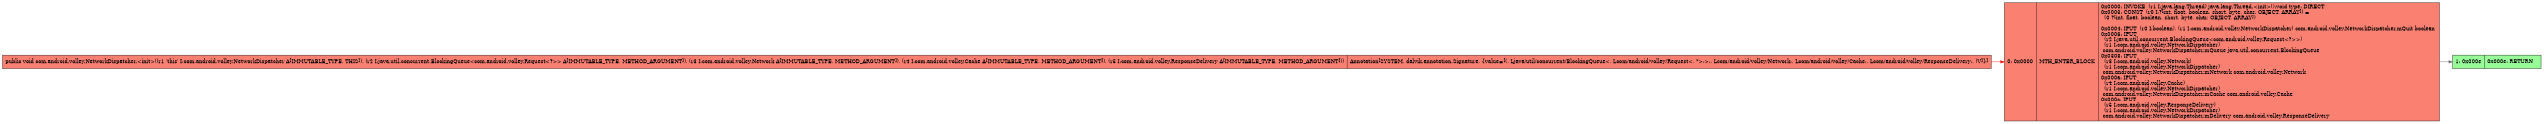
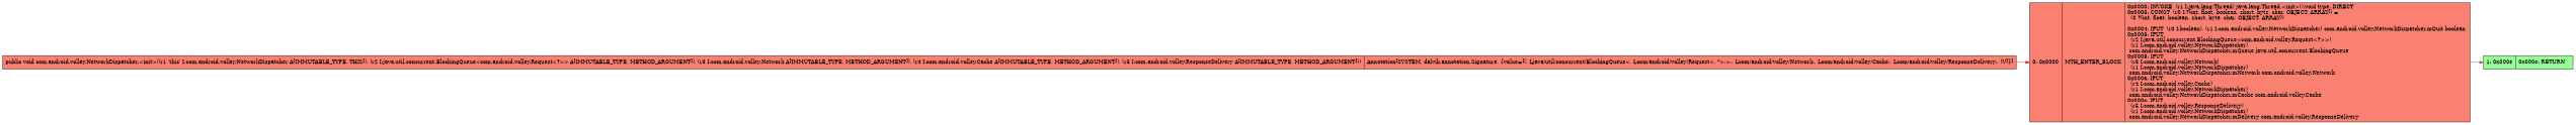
  digraph {
    rankdir=LR
    node [shape=record style=filled fillcolor=salmon]
-   n1 [label="{0\:\ 0x0000|MTH_ENTER_BLOCK\l|0x0000: INVOKE  (r1 I:java.lang.Thread) java.lang.Thread.\<init\>():void type: DIRECT \l0x0003: CONST  (r0 I:?[int, float, boolean, short, byte, char, OBJECT, ARRAY]) = \l  (0 ?[int, float, boolean, short, byte, char, OBJECT, ARRAY])\l \l0x0004: IPUT  (r0 I:boolean), (r1 I:com.android.volley.NetworkDispatcher) com.android.volley.NetworkDispatcher.mQuit boolean \l0x0006: IPUT  \l  (r2 I:java.util.concurrent.BlockingQueue\<com.android.volley.Request\<?\>\>)\l  (r1 I:com.android.volley.NetworkDispatcher)\l com.android.volley.NetworkDispatcher.mQueue java.util.concurrent.BlockingQueue \l0x0308: IPUT  \l  (r3 I:com.android.volley.Network)\l  (r1 I:com.android.volley.NetworkDispatcher)\l com.android.volley.NetworkDispatcher.mNetwork com.android.volley.Network \l0x000a: IPUT  \l  (r4 I:com.android.volley.Cache)\l  (r1 I:com.android.volley.NetworkDispatcher)\l com.android.volley.NetworkDispatcher.mCache com.android.volley.Cache \l0x000c: IPUT  \l  (r5 I:com.android.volley.ResponseDelivery)\l  (r1 I:com.android.volley.NetworkDispatcher)\l com.android.volley.NetworkDispatcher.mDelivery com.android.volley.ResponseDelivery \l}"]
+   n1 [label="{0\:\ 0x0000|MTH_ENTER_BLOCK\l|0x0000: INVOKE  (r1 I:java.lang.Thread) java.lang.Thread.\<init\>():void type: DIRECT \l0x0003: CONST  (r0 I:?[int, float, boolean, short, byte, char, OBJECT, ARRAY]) = \l  (0 ?[int, float, boolean, short, byte, char, OBJECT, ARRAY])\l \l0x0004: IPUT  (r0 I:boolean), (r1 I:com.android.volley.NetworkDispatcher) com.android.volley.NetworkDispatcher.mQuit boolean \l0x0006: IPUT  \l  (r2 I:java.util.concurrent.BlockingQueue\<com.android.volley.Request\<?\>\>)\l  (r1 I:com.android.volley.NetworkDispatcher)\l com.android.volley.NetworkDispatcher.mQueue java.util.concurrent.BlockingQueue \l0x0008: IPUT  \l  (r3 I:com.android.volley.Network)\l  (r1 I:com.android.volley.NetworkDispatcher)\l com.android.volley.NetworkDispatcher.mNetwork com.android.volley.Network \l0x000a: IPUT  \l  (r4 I:com.android.volley.Cache)\l  (r1 I:com.android.volley.NetworkDispatcher)\l com.android.volley.NetworkDispatcher.mCache com.android.volley.Cache \l0x000c: IPUT  \l  (r5 I:com.android.volley.ResponseDelivery)\l  (r1 I:com.android.volley.NetworkDispatcher)\l com.android.volley.NetworkDispatcher.mDelivery com.android.volley.ResponseDelivery \l}"]
    n2 [label="{1\:\ 0x000e|0x000e: RETURN   \l}" fillcolor=palegreen]
    n3 [label="{public void com.android.volley.NetworkDispatcher.\<init\>((r1 'this' I:com.android.volley.NetworkDispatcher A[IMMUTABLE_TYPE, THIS]), (r2 I:java.util.concurrent.BlockingQueue\<com.android.volley.Request\<?\>\> A[IMMUTABLE_TYPE, METHOD_ARGUMENT]), (r3 I:com.android.volley.Network A[IMMUTABLE_TYPE, METHOD_ARGUMENT]), (r4 I:com.android.volley.Cache A[IMMUTABLE_TYPE, METHOD_ARGUMENT]), (r5 I:com.android.volley.ResponseDelivery A[IMMUTABLE_TYPE, METHOD_ARGUMENT]))  | Annotation[SYSTEM, dalvik.annotation.Signature, \{value=[(, Ljava\/util\/concurrent\/BlockingQueue\<, Lcom\/android\/volley\/Request\<, *\>;\>;, Lcom\/android\/volley\/Network;, Lcom\/android\/volley\/Cache;, Lcom\/android\/volley\/ResponseDelivery;, )V]\}]\l}"]
    n1 -> n2 [color=gray40]
    n3 -> n1 [color=red]
  }
